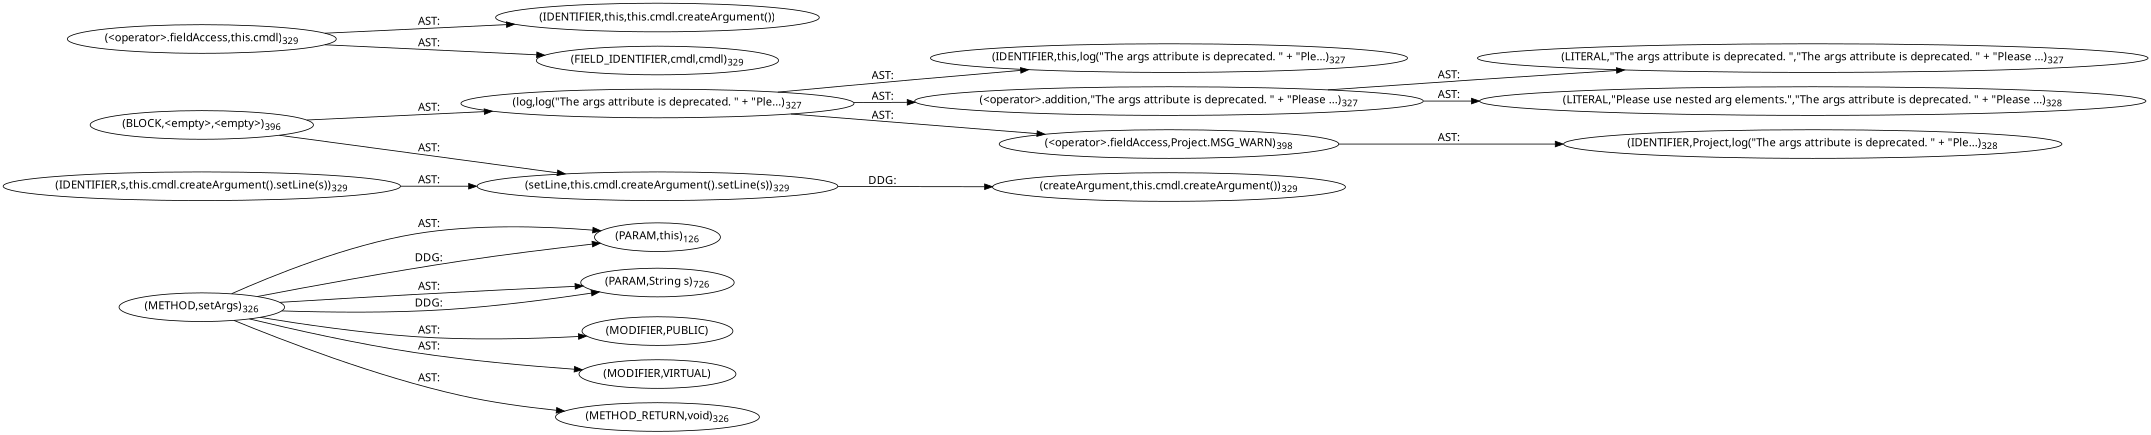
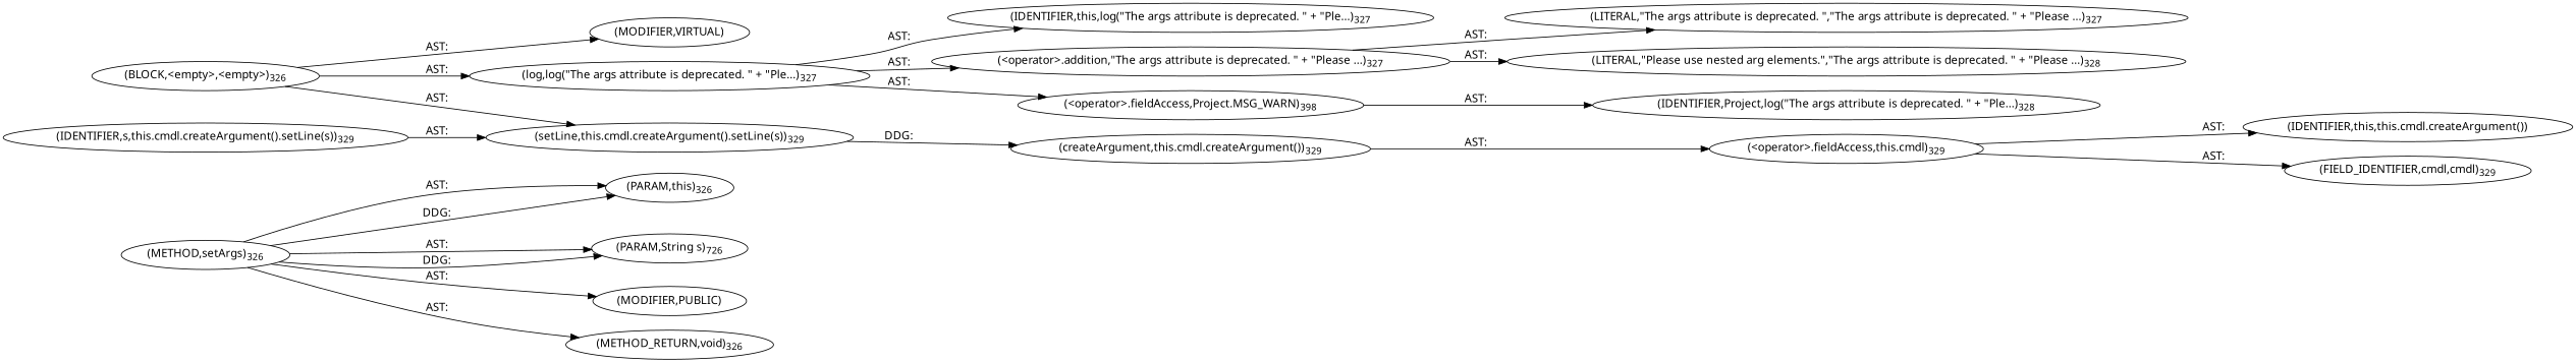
  digraph {
    fontname="Noto Sans"
    rankdir=LR
    node [fontname="Noto Sans"]
    edge [fontname="Noto Sans"]
    n1 [label=<(METHOD,setArgs)<SUB>326</SUB>>]
-   n2 [label=<(PARAM,this)<SUB>126</SUB>>]
+   n2 [label=<(PARAM,this)<SUB>326</SUB>>]
    n3 [label=<(PARAM,String s)<SUB>726</SUB>>]
    n4 [label=<(MODIFIER,PUBLIC)>]
    n5 [label=<(MODIFIER,VIRTUAL)>]
    n6 [label=<(METHOD_RETURN,void)<SUB>326</SUB>>]
-   n7 [label=<(BLOCK,&lt;empty&gt;,&lt;empty&gt;)<SUB>396</SUB>>]
+   n7 [label=<(BLOCK,&lt;empty&gt;,&lt;empty&gt;)<SUB>326</SUB>>]
    n8 [label=<(log,log(&quot;The args attribute is deprecated. &quot; + &quot;Ple...)<SUB>327</SUB>>]
    n9 [label=<(setLine,this.cmdl.createArgument().setLine(s))<SUB>329</SUB>>]
    n10 [label=<(IDENTIFIER,this,log(&quot;The args attribute is deprecated. &quot; + &quot;Ple...)<SUB>327</SUB>>]
    n11 [label=<(&lt;operator&gt;.addition,&quot;The args attribute is deprecated. &quot; + &quot;Please ...)<SUB>327</SUB>>]
    n12 [label=<(&lt;operator&gt;.fieldAccess,Project.MSG_WARN)<SUB>398</SUB>>]
    n13 [label=<(createArgument,this.cmdl.createArgument())<SUB>329</SUB>>]
    n14 [label=<(LITERAL,&quot;The args attribute is deprecated. &quot;,&quot;The args attribute is deprecated. &quot; + &quot;Please ...)<SUB>327</SUB>>]
    n15 [label=<(LITERAL,&quot;Please use nested arg elements.&quot;,&quot;The args attribute is deprecated. &quot; + &quot;Please ...)<SUB>328</SUB>>]
    n16 [label=<(IDENTIFIER,Project,log(&quot;The args attribute is deprecated. &quot; + &quot;Ple...)<SUB>328</SUB>>]
    n17 [label=<(&lt;operator&gt;.fieldAccess,this.cmdl)<SUB>329</SUB>>]
    n18 [label=<(IDENTIFIER,s,this.cmdl.createArgument().setLine(s))<SUB>329</SUB>>]
    n19 [label=<(IDENTIFIER,this,this.cmdl.createArgument())>]
    n20 [label=<(FIELD_IDENTIFIER,cmdl,cmdl)<SUB>329</SUB>>]
    n1 -> n2 [label="AST: "]
    n1 -> n2 [label="DDG: "]
    n1 -> n3 [label="AST: "]
    n1 -> n3 [label="DDG: "]
    n1 -> n4 [label="AST: "]
-   n1 -> n5 [label="AST: "]
+   n7 -> n5 [label="AST: "]
    n1 -> n6 [label="AST: "]
    n7 -> n8 [label="AST: "]
    n7 -> n9 [label="AST: "]
    n8 -> n10 [label="AST: "]
    n8 -> n11 [label="AST: "]
    n8 -> n12 [label="AST: "]
    n9 -> n13 [label="DDG: "]
    n11 -> n14 [label="AST: "]
    n11 -> n15 [label="AST: "]
    n12 -> n16 [label="AST: "]
+   n13 -> n17 [label="AST: "]
    n17 -> n19 [label="AST: "]
    n17 -> n20 [label="AST: "]
    n18 -> n9 [label="AST: "]
  }
